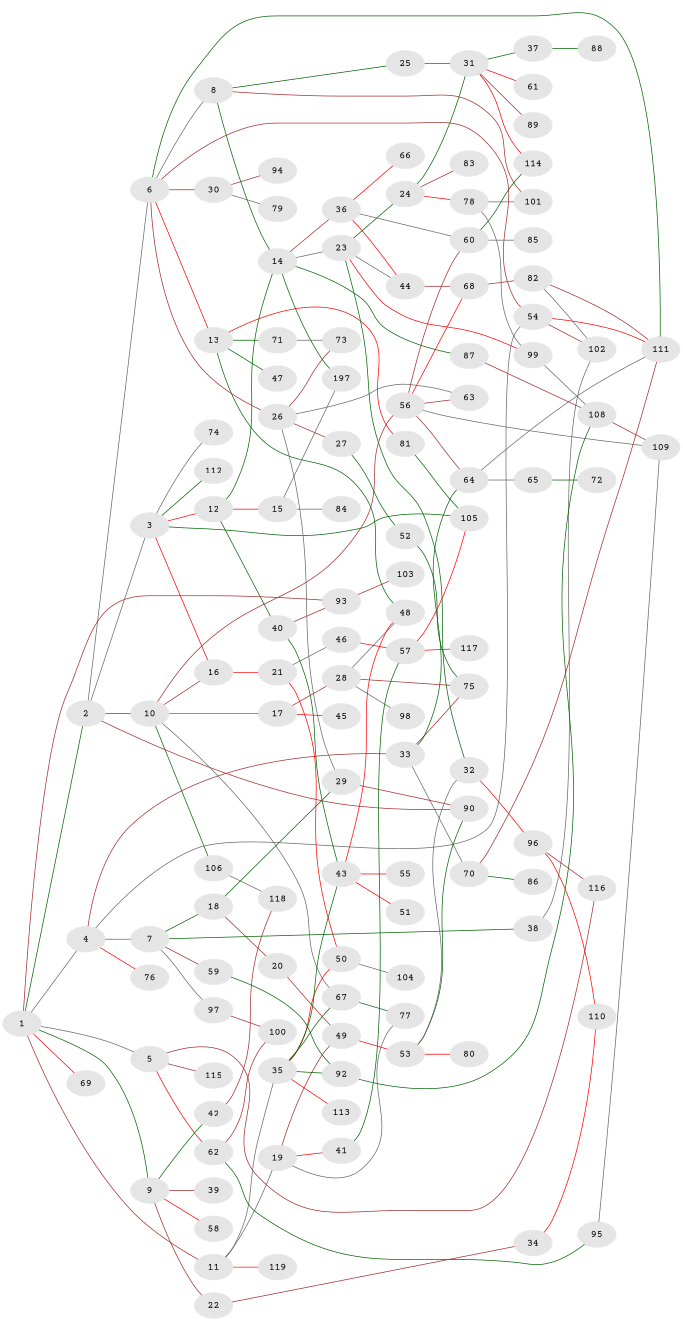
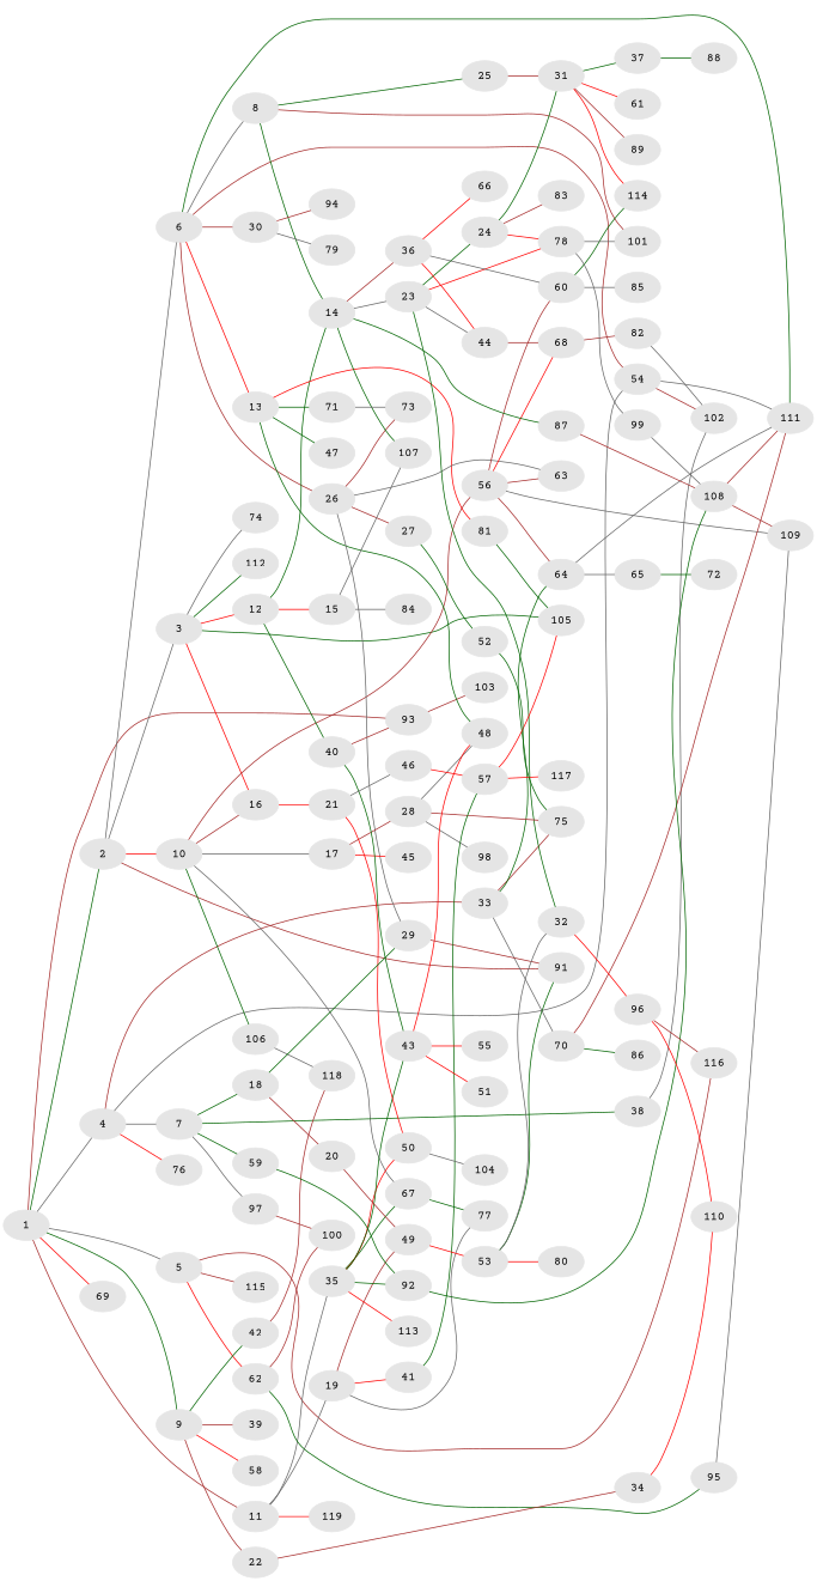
  graph {
    fontname="Courier Prime"
    rankdir=LR
    node [color=gray90 fontname="Courier Prime" style=filled]
    edge [color=brown fontname="Courier Prime"]
    1
    2
    4
    5
    9
    11
    69
    93
    3
    6
    10
-   91 [label=90]
+   91
    7
    33
    54
    76
    62
    115
    116
    22
    39
    42
    58
    19
    35
    119
    103
    12
    16
    74
    105
    112
    8
    13
    26
    30
    111
    17
    56
    67
    106
    14
    15
    40
    21
    18
    38
    59
    97
    75
    64
    70
    102
    95
    100
    25
    101
    47
    48
    71
    81
    29
    27
    63
    73
    79
    94
    20
    92
    23
    36
    87
-   107 [label=197]
+   107
    31
    34
    118
    28
    45
    60
    68
    109
    77
    41
    49
    50
    43
    113
    84
    24
    32
    44
    99
    66
    108
    46
    98
    57
    53
    104
    110
    78
    83
    96
    37
    61
    89
    114
    52
    88
    65
    86
    51
    55
    85
    117
    82
    80
    72
    1 -- 2 [color=darkgreen]
    1 -- 4 [color=gray40]
    1 -- 5 [color=gray40]
    1 -- 9 [color=darkgreen]
    1 -- 11
    1 -- 69 [color=red]
    1 -- 93
    2 -- 3 [color=gray40]
    2 -- 6 [color=gray40]
    2 -- 10 [color=red]
    2 -- 91
    4 -- 7 [color=gray40]
    4 -- 33
    4 -- 54 [color=gray40]
    4 -- 76 [color=red]
    5 -- 62 [color=red]
    5 -- 115
    5 -- 116
    9 -- 22
    9 -- 39
    9 -- 42 [color=darkgreen]
    9 -- 58 [color=red]
    11 -- 19 [color=gray40]
    11 -- 35 [color=gray40]
    11 -- 119 [color=red]
    93 -- 103
    3 -- 12 [color=red]
    3 -- 16 [color=red]
    3 -- 74 [color=gray40]
    3 -- 105 [color=darkgreen]
    3 -- 112 [color=darkgreen]
    6 -- 54
    6 -- 8 [color=gray40]
    6 -- 13 [color=red]
    6 -- 26
    6 -- 30
    6 -- 111 [color=darkgreen]
    10 -- 16
    10 -- 17 [color=gray40]
    10 -- 56
    10 -- 67 [color=gray40]
    10 -- 106 [color=darkgreen]
    7 -- 18 [color=darkgreen]
    7 -- 38 [color=darkgreen]
-   7 -- 59
+   7 -- 59 [color=darkgreen]
    7 -- 97 [color=gray40]
    33 -- 75
    33 -- 64 [color=darkgreen]
    33 -- 70 [color=gray40]
-   54 -- 111 [color=red]
+   54 -- 111 [color=gray40]
    54 -- 102
    62 -- 95 [color=darkgreen]
    62 -- 100
    22 -- 34
    42 -- 118
    19 -- 77 [color=gray40]
    19 -- 41 [color=red]
    19 -- 49
    35 -- 67 [color=darkgreen]
    35 -- 92 [color=darkgreen]
    35 -- 50 [color=red]
    35 -- 43 [color=darkgreen]
    35 -- 113 [color=red]
    12 -- 14 [color=darkgreen]
    12 -- 15 [color=red]
    12 -- 40 [color=darkgreen]
    16 -- 21 [color=red]
    8 -- 14 [color=darkgreen]
    8 -- 25 [color=darkgreen]
    8 -- 101
    13 -- 47 [color=darkgreen]
    13 -- 48 [color=darkgreen]
    13 -- 71 [color=darkgreen]
    13 -- 81 [color=red]
    26 -- 29 [color=gray40]
    26 -- 27
    26 -- 63 [color=gray40]
    26 -- 73
    30 -- 79 [color=gray40]
    30 -- 94
    17 -- 28
    17 -- 45 [color=red]
    56 -- 64
    56 -- 63
    56 -- 60
    56 -- 68 [color=red]
    56 -- 109 [color=gray40]
    67 -- 77 [color=darkgreen]
    106 -- 118 [color=gray40]
    14 -- 23 [color=gray40]
    14 -- 36
    14 -- 87 [color=darkgreen]
    14 -- 107 [color=darkgreen]
    15 -- 107 [color=gray40]
    15 -- 84 [color=gray40]
    40 -- 93
    40 -- 43 [color=darkgreen]
    21 -- 50 [color=red]
    21 -- 46 [color=gray40]
    18 -- 29 [color=darkgreen]
    18 -- 20
    38 -- 102 [color=gray40]
    59 -- 92 [color=darkgreen]
    97 -- 100
    64 -- 111 [color=gray40]
    64 -- 65 [color=gray40]
    70 -- 111
    70 -- 86 [color=darkgreen]
    95 -- 109 [color=gray40]
    25 -- 31
    71 -- 73 [color=gray40]
    81 -- 105 [color=darkgreen]
    29 -- 91
    27 -- 52 [color=darkgreen]
    20 -- 49
    92 -- 108 [color=darkgreen]
    23 -- 24 [color=darkgreen]
    23 -- 32 [color=darkgreen]
    23 -- 44 [color=gray40]
-   23 -- 99 [color=red]
+   23 -- 78 [color=red]
    36 -- 60 [color=gray40]
    36 -- 44 [color=red]
    36 -- 66 [color=red]
    87 -- 108
    31 -- 37 [color=darkgreen]
    31 -- 61 [color=red]
    31 -- 89
    31 -- 114 [color=red]
    34 -- 110 [color=red]
    28 -- 75
    28 -- 48 [color=gray40]
    28 -- 98 [color=gray40]
    60 -- 114 [color=darkgreen]
    60 -- 85 [color=gray40]
    68 -- 82
    41 -- 57 [color=darkgreen]
    49 -- 53 [color=red]
    50 -- 104 [color=gray40]
    43 -- 48 [color=red]
    43 -- 51 [color=red]
    43 -- 55 [color=red]
    24 -- 31 [color=darkgreen]
    24 -- 78 [color=red]
    24 -- 83
    32 -- 96 [color=red]
    44 -- 68
    99 -- 108 [color=gray40]
-   82 -- 111
+   108 -- 111
    108 -- 109
    46 -- 57 [color=red]
    57 -- 105 [color=red]
    57 -- 117 [color=red]
    53 -- 91 [color=darkgreen]
    53 -- 32 [color=gray40]
    53 -- 80 [color=red]
    78 -- 101 [color=gray40]
    78 -- 99 [color=gray40]
    96 -- 116
    96 -- 110 [color=red]
    37 -- 88 [color=darkgreen]
    52 -- 75 [color=darkgreen]
    65 -- 72 [color=darkgreen]
    82 -- 102 [color=gray40]
  }
